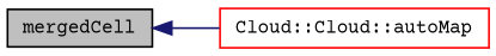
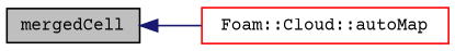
  digraph {
    rankdir=LR
    fontname="Courier Prime"
    node [fontname="Courier Prime" fontsize=10 shape=record]
    n1 [color=black fillcolor=grey75 fontcolor=black height=0.2 label=mergedCell style=filled width=0.4]
-   n2 [color=red height=0.2 label="Cloud::Cloud::autoMap" width=0.4]
+   n2 [color=red height=0.2 label="Foam::Cloud::autoMap" width=0.4]
    n1 -> n2 [color=midnightblue dir=back fontname="Courier Prime" fontsize=10 labelfontname=Helvetica labelfontsize=10 style=solid]
  }
